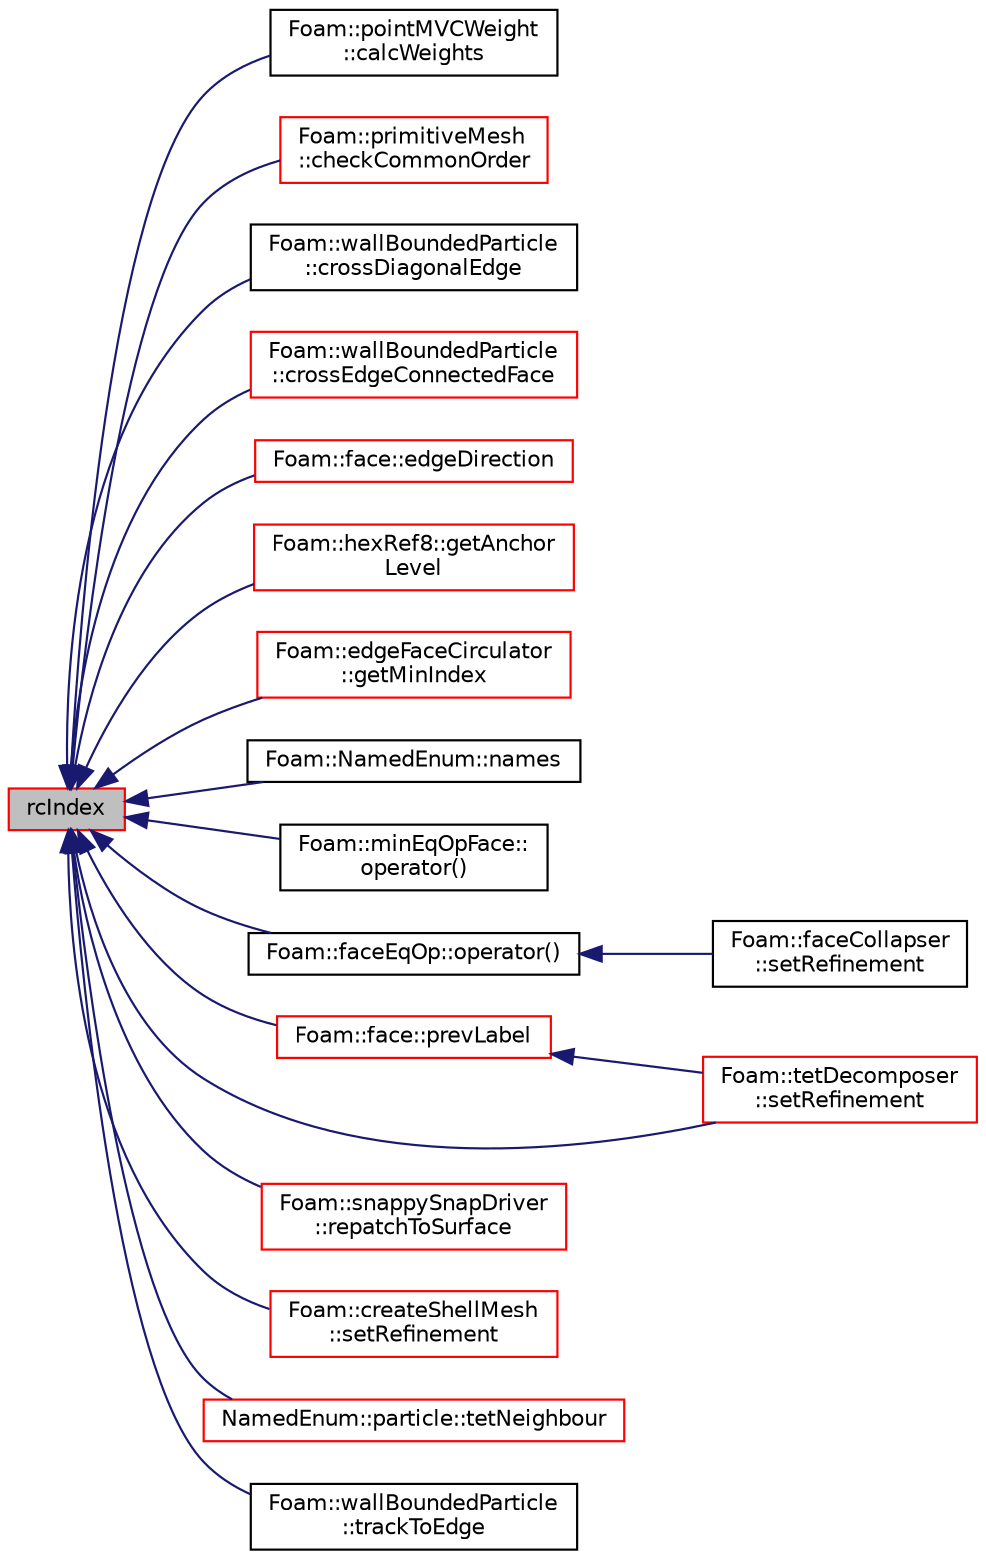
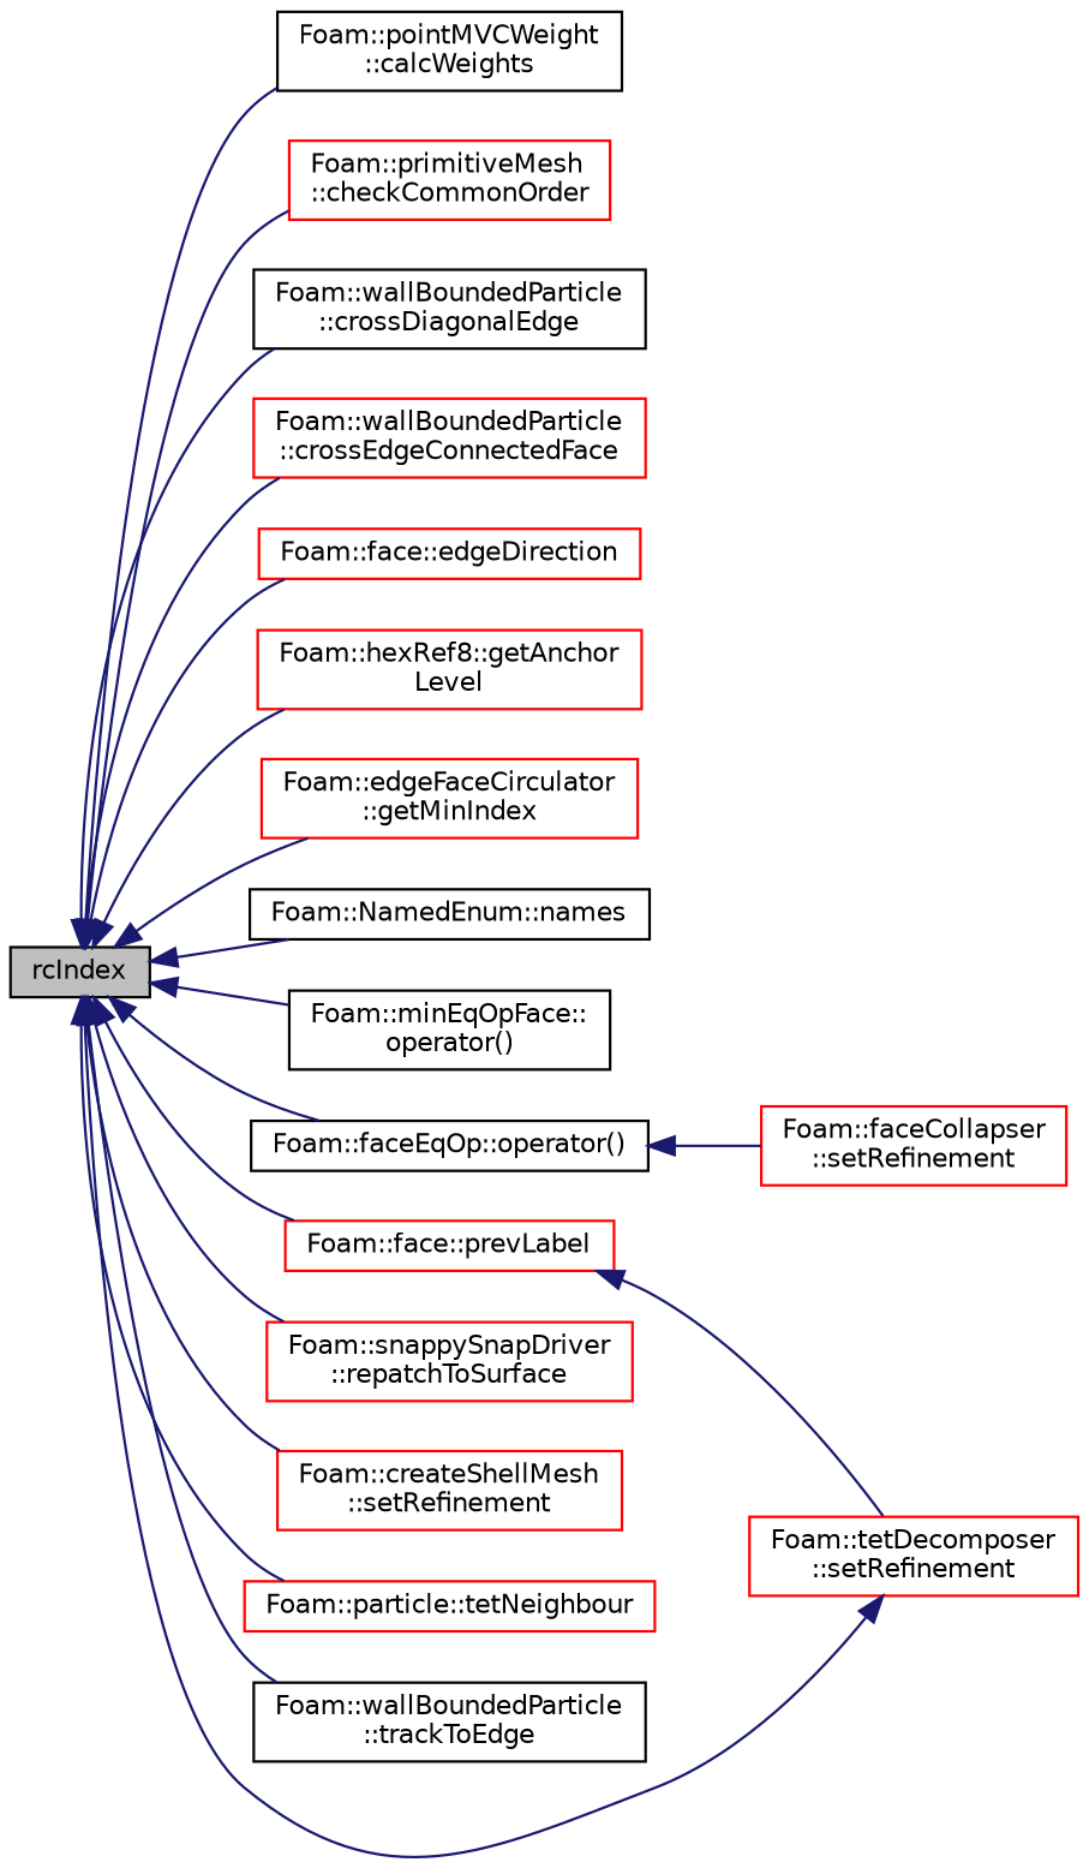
  digraph {
    rankdir=LR
    node [color=red fontname=Helvetica fontsize=10 shape=record]
    edge [color=midnightblue dir=back fontname=Helvetica fontsize=10 labelfontname=Helvetica labelfontsize=10 style=solid]
-   n1 [fillcolor=grey75 fontcolor=black height=0.2 label=rcIndex style=filled width=0.4]
+   n1 [color=black fillcolor=grey75 fontcolor=black height=0.2 label=rcIndex style=filled width=0.4]
    n2 [color=black height=0.2 label="Foam::pointMVCWeight\l::calcWeights" width=0.4]
    n3 [height=0.2 label="Foam::primitiveMesh\l::checkCommonOrder" width=0.4]
    n4 [color=black height=0.2 label="Foam::wallBoundedParticle\l::crossDiagonalEdge" width=0.4]
    n5 [height=0.2 label="Foam::wallBoundedParticle\l::crossEdgeConnectedFace" width=0.4]
    n6 [height=0.2 label="Foam::face::edgeDirection" width=0.4]
    n7 [height=0.2 label="Foam::hexRef8::getAnchor\lLevel" width=0.4]
    n8 [height=0.2 label="Foam::edgeFaceCirculator\l::getMinIndex" width=0.4]
    n9 [color=black height=0.2 label="Foam::NamedEnum::names" width=0.4]
    n10 [color=black height=0.2 label="Foam::minEqOpFace::\loperator()" width=0.4]
    n11 [color=black height=0.2 label="Foam::faceEqOp::operator()" width=0.4]
    n12 [height=0.2 label="Foam::face::prevLabel" width=0.4]
    n13 [height=0.2 label="Foam::tetDecomposer\l::setRefinement" width=0.4]
    n14 [height=0.2 label="Foam::snappySnapDriver\l::repatchToSurface" width=0.4]
    n15 [height=0.2 label="Foam::createShellMesh\l::setRefinement" width=0.4]
-   n16 [height=0.2 label="NamedEnum::particle::tetNeighbour" width=0.4]
+   n16 [height=0.2 label="Foam::particle::tetNeighbour" width=0.4]
    n17 [color=black height=0.2 label="Foam::wallBoundedParticle\l::trackToEdge" width=0.4]
-   n18 [color=black height=0.2 label="Foam::faceCollapser\l::setRefinement" width=0.4]
+   n18 [height=0.2 label="Foam::faceCollapser\l::setRefinement" width=0.4]
    n1 -> n2
    n1 -> n3
    n1 -> n4
    n1 -> n5
    n1 -> n6
    n1 -> n7
    n1 -> n8
    n1 -> n9
    n1 -> n10
    n1 -> n11
    n1 -> n12
-   n1 -> n13
+   n13 -> n1
    n1 -> n14
    n1 -> n15
    n1 -> n16
    n1 -> n17
    n11 -> n18
    n12 -> n13
  }
